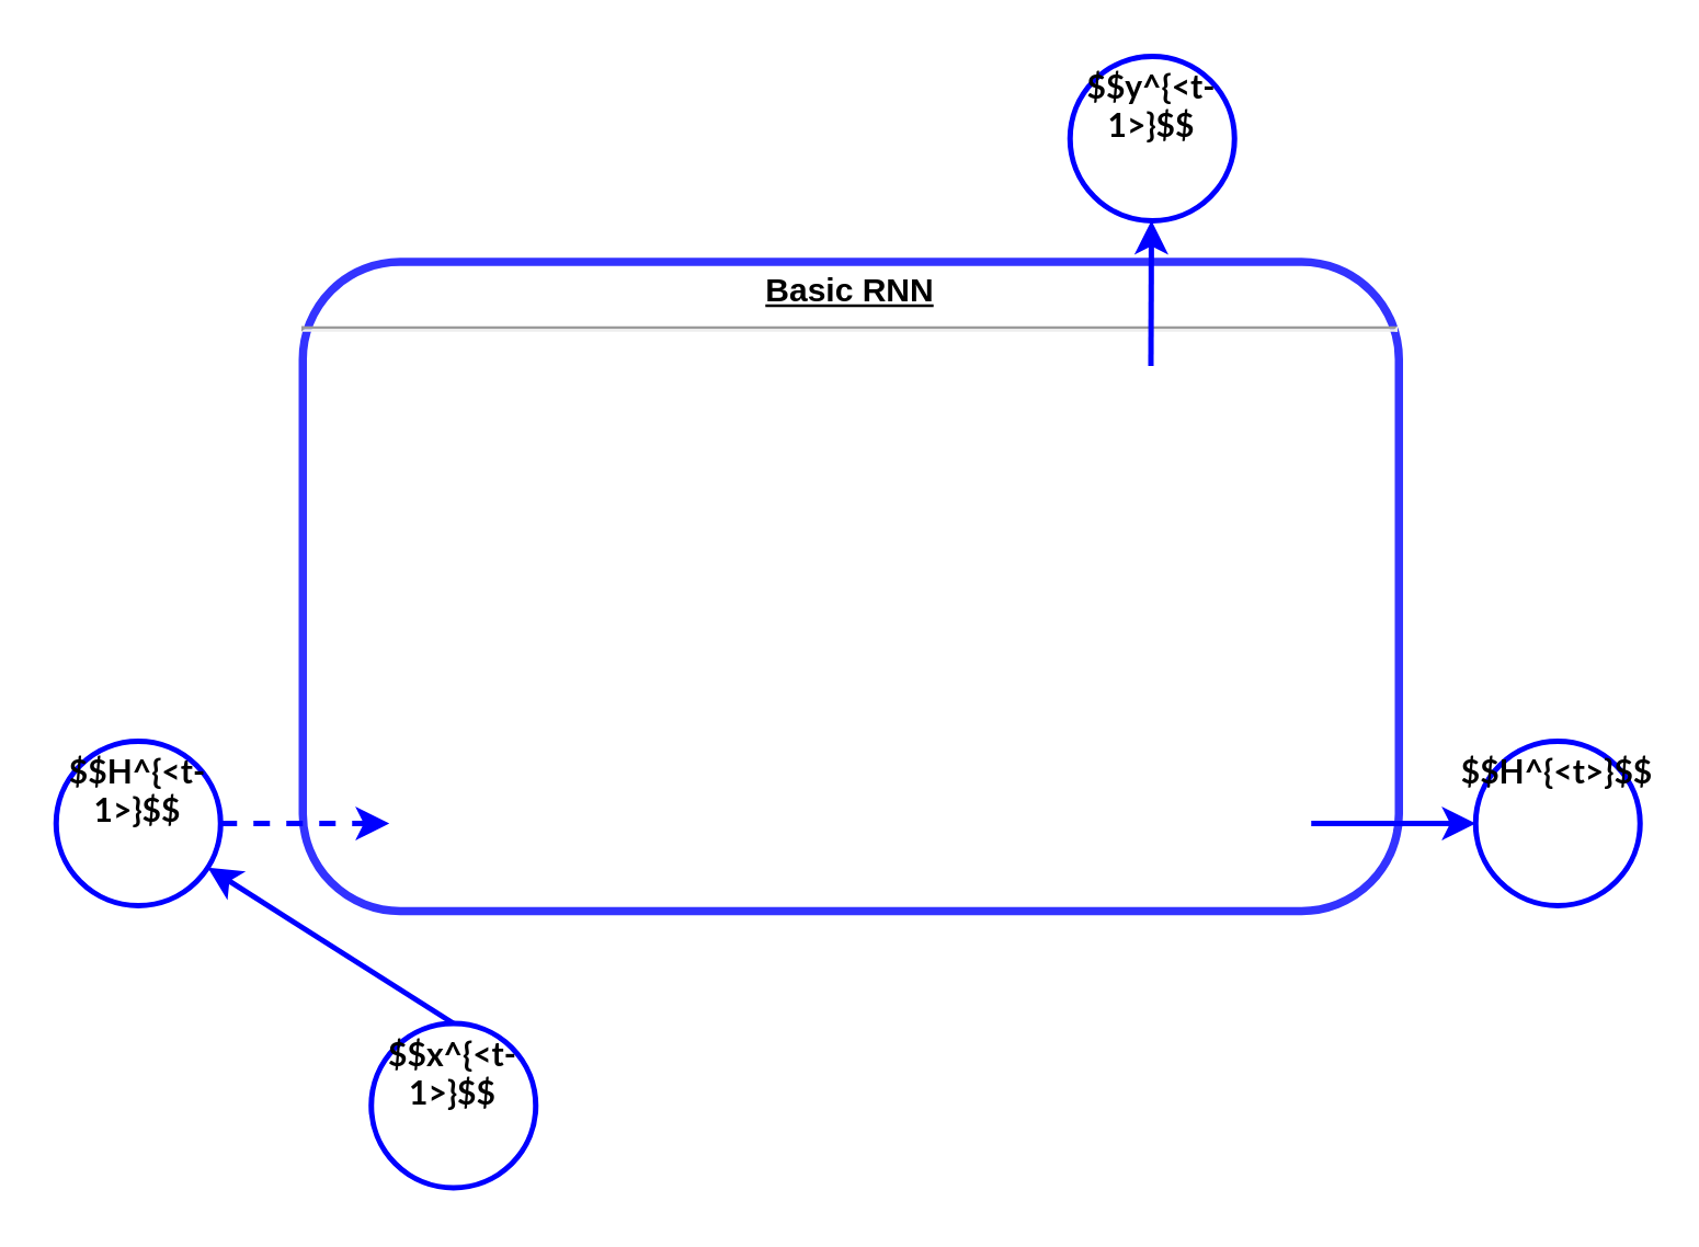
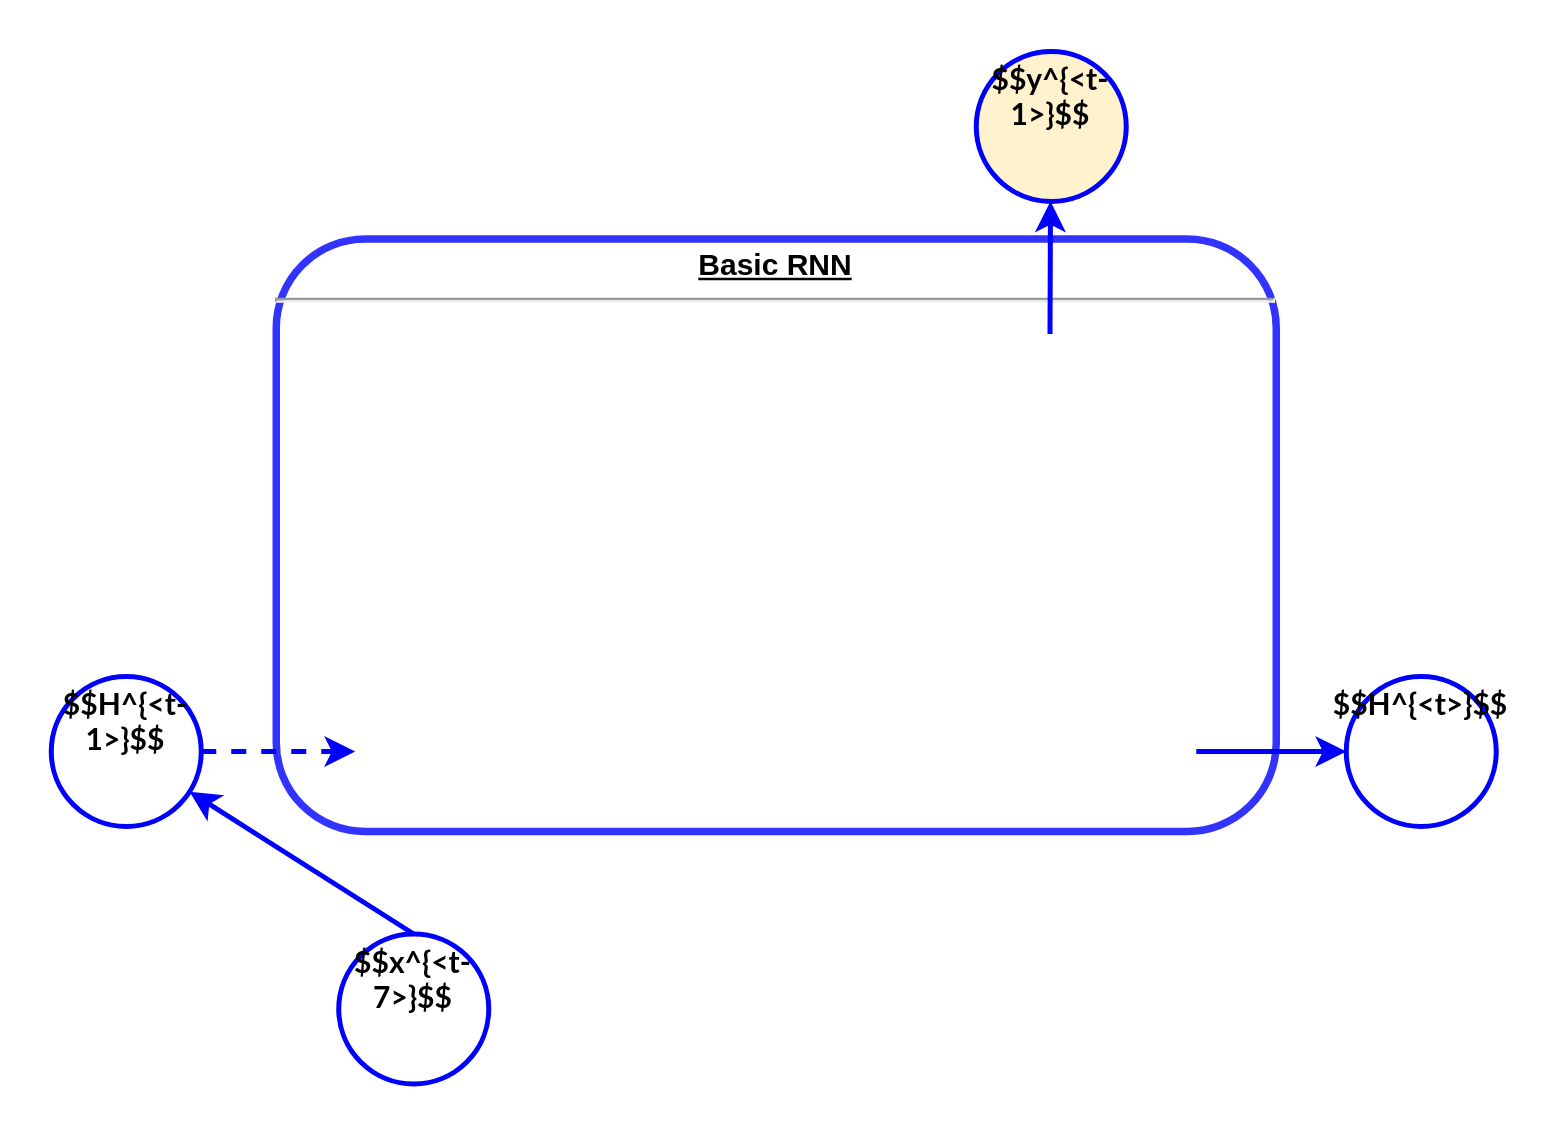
  <mxCell id="0" />
  <mxCell id="1" parent="0" />
  <mxCell id="2" value="&lt;p style=&quot;margin: 0px ; margin-top: 4px ; text-align: center ; text-decoration: underline&quot;&gt;&lt;strong&gt;Basic RNN&lt;/strong&gt;&lt;/p&gt;&lt;hr&gt;&lt;p style=&quot;margin: 0px ; margin-left: 8px&quot;&gt;&lt;br&gt;&lt;/p&gt;" style="verticalAlign=middle;align=center;overflow=fill;fontSize=12;fontFamily=Helvetica;html=1;rounded=1;fontStyle=1;strokeWidth=3;strokeColor=#3333FF;" vertex="1" parent="1"><mxGeometry x="110" y="95" width="400" height="237" as="geometry" /></mxCell>
  <mxCell id="3" value="&lt;span style=&quot;white-space: normal&quot;&gt;$$H^{&amp;lt;t&amp;gt;}$$&lt;br&gt;&lt;/span&gt;" style="ellipse;whiteSpace=wrap;html=1;aspect=fixed;strokeColor=#0000FF;strokeWidth=2;spacing=0;fontStyle=1;fontFamily=Lato;horizontal=1;verticalAlign=top;" vertex="1" parent="1"><mxGeometry x="538" y="270" width="60" height="60" as="geometry" /></mxCell>
  <mxCell id="4" value="&lt;span style=&quot;white-space: normal&quot;&gt;$$H^{&amp;lt;t-1&amp;gt;}$$&lt;br&gt;&lt;/span&gt;" style="ellipse;whiteSpace=wrap;html=1;aspect=fixed;strokeColor=#0000FF;strokeWidth=2;spacing=0;fontStyle=1;fontFamily=Lato;horizontal=1;verticalAlign=top;" vertex="1" parent="1"><mxGeometry y="270" width="60" height="60" as="geometry" x="20" /></mxCell>
- <mxCell id="5" value="&lt;span style=&quot;white-space: normal&quot;&gt;$$x^{&amp;lt;t-1&amp;gt;}$$&lt;br&gt;&lt;/span&gt;" style="ellipse;whiteSpace=wrap;html=1;aspect=fixed;strokeColor=#0000FF;strokeWidth=2;spacing=0;fontStyle=1;fontFamily=Lato;horizontal=1;verticalAlign=top;" vertex="1" parent="1"><mxGeometry x="135" y="373" width="60" height="60" as="geometry" /></mxCell>
- <mxCell id="6" value="&lt;span style=&quot;white-space: normal&quot;&gt;$$y^{&amp;lt;t-1&amp;gt;}$$&lt;br&gt;&lt;/span&gt;" style="ellipse;whiteSpace=wrap;html=1;aspect=fixed;strokeColor=#0000FF;strokeWidth=2;spacing=0;fontStyle=1;fontFamily=Lato;horizontal=1;verticalAlign=top;" vertex="1" parent="1"><mxGeometry x="390" width="60" height="60" as="geometry" y="20" /></mxCell>
+ <mxCell id="5" value="&lt;span style=&quot;white-space: normal&quot;&gt;$$x^{&amp;lt;t-7&amp;gt;}$$&lt;br&gt;&lt;/span&gt;" style="ellipse;whiteSpace=wrap;html=1;aspect=fixed;strokeColor=#0000FF;strokeWidth=2;spacing=0;fontStyle=1;fontFamily=Lato;horizontal=1;verticalAlign=top;" vertex="1" parent="1"><mxGeometry x="135" y="373" width="60" height="60" as="geometry" /></mxCell>
+ <mxCell id="6" value="&lt;span style=&quot;white-space: normal&quot;&gt;$$y^{&amp;lt;t-1&amp;gt;}$$&lt;br&gt;&lt;/span&gt;" style="ellipse;whiteSpace=wrap;html=1;aspect=fixed;strokeColor=#0000FF;strokeWidth=2;spacing=0;fontStyle=1;fontFamily=Lato;horizontal=1;verticalAlign=top;fillColor=#fff2cc;" vertex="1" parent="1"><mxGeometry x="390" width="60" height="60" as="geometry" y="20" /></mxCell>
  <mxCell id="7" value="" style="elbow=horizontal;strokeColor=#0000FF;strokeWidth=2;entryX=0.079;entryY=0.865;entryDx=0;entryDy=0;rounded=1;entryPerimeter=0;dashed=1;" edge="1" parent="1" source="4" target="2"><mxGeometry width="100" height="100" relative="1" as="geometry"><mxPoint x="170" y="642.5" as="sourcePoint" /><mxPoint x="170" y="797.5" as="targetPoint" /></mxGeometry></mxCell>
  <mxCell id="8" value="" style="elbow=horizontal;strokeColor=#0000FF;strokeWidth=2;entryX=0.079;entryY=0.865;entryDx=0;entryDy=0;rounded=1;entryPerimeter=0;" edge="1" parent="1"><mxGeometry width="100" height="100" relative="1" as="geometry"><mxPoint x="478" y="300" as="sourcePoint" /><mxPoint x="538.02" y="300.005" as="targetPoint" /></mxGeometry></mxCell>
  <mxCell id="9" value="" style="elbow=horizontal;strokeColor=#0000FF;strokeWidth=2;rounded=1;exitX=0.5;exitY=0;exitDx=0;exitDy=0;" edge="1" parent="1" source="5" target="4"><mxGeometry width="100" height="100" relative="1" as="geometry"><mxPoint x="85" y="310" as="sourcePoint" /><mxPoint x="165" y="340" as="targetPoint" /></mxGeometry></mxCell>
  <mxCell id="10" value="" style="elbow=horizontal;strokeColor=#0000FF;strokeWidth=2;rounded=1;exitX=0.5;exitY=0;exitDx=0;exitDy=0;entryX=0.138;entryY=0.949;entryDx=0;entryDy=0;entryPerimeter=0;" edge="1" parent="1"><mxGeometry width="100" height="100" relative="1" as="geometry"><mxPoint x="419.5" y="133" as="sourcePoint" /><mxPoint x="419.7" y="79.913" as="targetPoint" /></mxGeometry></mxCell>
